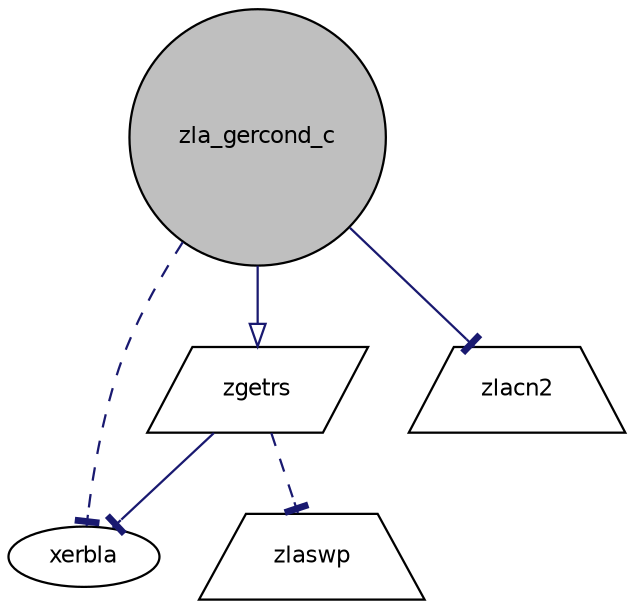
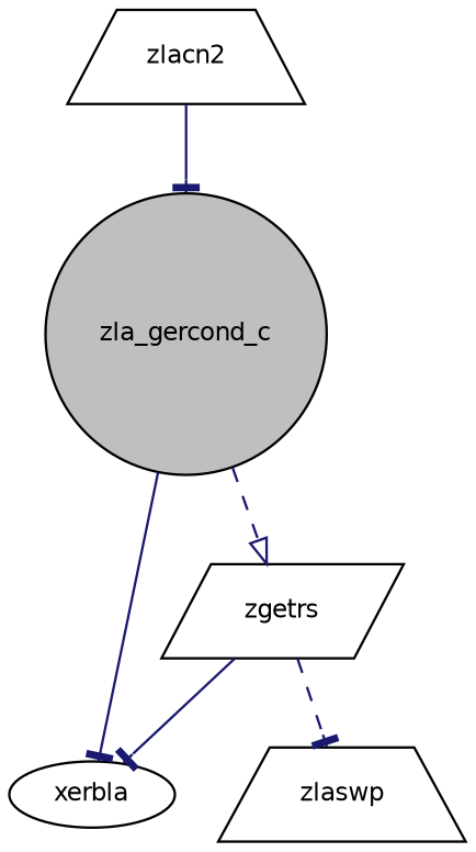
  digraph {
    rankdir=TB
    node [color=black fillcolor=white fontname=Helvetica fontsize=10 shape=trapezium style=filled]
    edge [arrowhead=tee color=midnightblue fontname=Helvetica fontsize=10 labelfontname=Helvetica labelfontsize=10 style=solid]
    n1 [fillcolor=grey75 fontcolor=black height=0.2 label=zla_gercond_c shape=circle width=0.4]
    n2 [height=0.2 label=xerbla shape=ellipse width=0.4]
    n3 [height=0.2 label=zgetrs shape=parallelogram width=0.4]
    n4 [height=0.2 label=zlacn2 width=0.4]
    n5 [height=0.2 label=zlaswp width=0.4]
-   n1 -> n2 [style=dashed]
-   n1 -> n3 [arrowhead=onormal]
-   n1 -> n4
+   n1 -> n2
+   n1 -> n3 [arrowhead=onormal style=dashed]
+   n4 -> n1
    n3 -> n2
    n3 -> n5 [style=dashed]
  }
